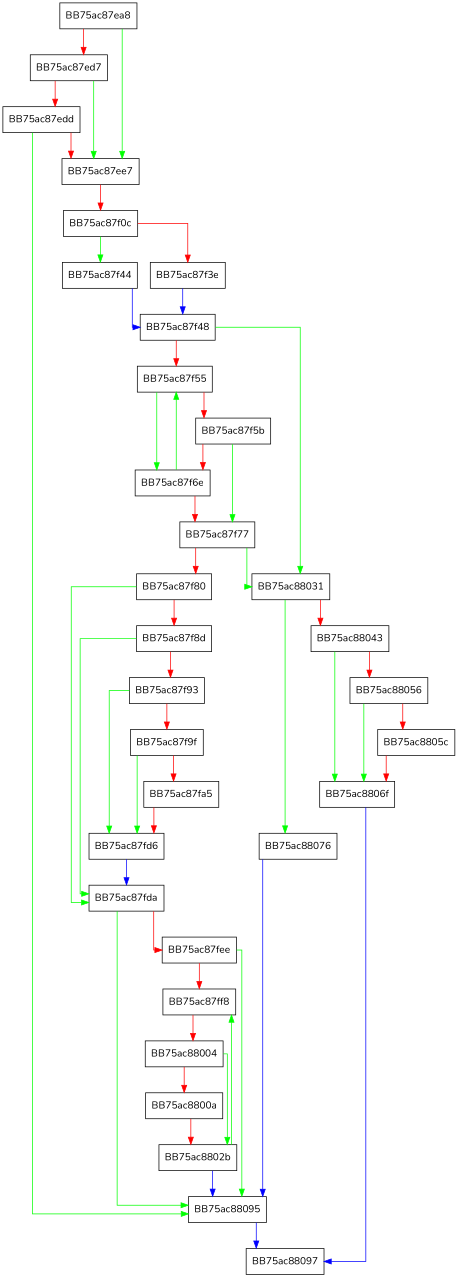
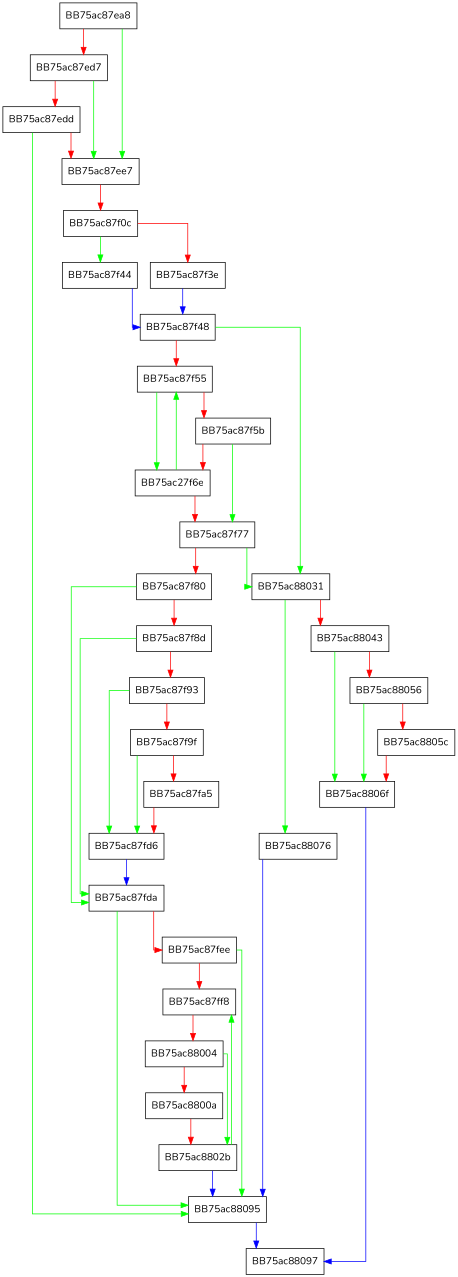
  digraph {
    fontname=Nunito
    splines=ortho
    node [fontname=Nunito shape=box]
    edge [color=red fontname=Nunito]
    BB75ac87ea8
    BB75ac87ee7
    BB75ac87ed7
    BB75ac87f0c
    BB75ac87edd
    BB75ac88095
    BB75ac88097
    BB75ac87f44
    BB75ac87f3e
    BB75ac87f48
    BB75ac88031
    BB75ac87f55
    BB75ac88076
    BB75ac88043
-   BB75ac87f6e
+   BB75ac87f6e [label=BB75ac27f6e]
    BB75ac87f5b
    BB75ac8806f
    BB75ac88056
    BB75ac87f77
    BB75ac87f80
    BB75ac87fda
    BB75ac87f8d
    BB75ac87fee
    BB75ac87f93
    BB75ac87ff8
    BB75ac87fd6
    BB75ac87f9f
    BB75ac87fa5
    BB75ac88004
    BB75ac8802b
    BB75ac8800a
    BB75ac8805c
    BB75ac87ea8 -> BB75ac87ee7 [color=green]
    BB75ac87ea8 -> BB75ac87ed7
    BB75ac87ee7 -> BB75ac87f0c
    BB75ac87ed7 -> BB75ac87ee7 [color=green]
    BB75ac87ed7 -> BB75ac87edd
    BB75ac87f0c -> BB75ac87f44 [color=green]
    BB75ac87f0c -> BB75ac87f3e
    BB75ac87edd -> BB75ac87ee7
    BB75ac87edd -> BB75ac88095 [color=green]
    BB75ac88095 -> BB75ac88097 [color=blue]
    BB75ac87f44 -> BB75ac87f48 [color=blue]
    BB75ac87f3e -> BB75ac87f48 [color=blue]
    BB75ac87f48 -> BB75ac88031 [color=green]
    BB75ac87f48 -> BB75ac87f55
    BB75ac88031 -> BB75ac88076 [color=green]
    BB75ac88031 -> BB75ac88043
    BB75ac87f55 -> BB75ac87f6e [color=green]
    BB75ac87f55 -> BB75ac87f5b
    BB75ac88076 -> BB75ac88095 [color=blue]
    BB75ac88043 -> BB75ac8806f [color=green]
    BB75ac88043 -> BB75ac88056
    BB75ac87f6e -> BB75ac87f55 [color=green]
    BB75ac87f6e -> BB75ac87f77
    BB75ac87f5b -> BB75ac87f6e
    BB75ac87f5b -> BB75ac87f77 [color=green]
    BB75ac8806f -> BB75ac88097 [color=blue]
    BB75ac88056 -> BB75ac8806f [color=green]
    BB75ac88056 -> BB75ac8805c
    BB75ac87f77 -> BB75ac88031 [color=green]
    BB75ac87f77 -> BB75ac87f80
    BB75ac87f80 -> BB75ac87fda [color=green]
    BB75ac87f80 -> BB75ac87f8d
    BB75ac87fda -> BB75ac88095 [color=green]
    BB75ac87fda -> BB75ac87fee
    BB75ac87f8d -> BB75ac87fda [color=green]
    BB75ac87f8d -> BB75ac87f93
    BB75ac87fee -> BB75ac88095 [color=green]
    BB75ac87fee -> BB75ac87ff8
    BB75ac87f93 -> BB75ac87fd6 [color=green]
    BB75ac87f93 -> BB75ac87f9f
    BB75ac87ff8 -> BB75ac88004
    BB75ac87fd6 -> BB75ac87fda [color=blue]
    BB75ac87f9f -> BB75ac87fd6 [color=green]
    BB75ac87f9f -> BB75ac87fa5
    BB75ac87fa5 -> BB75ac87fd6
    BB75ac88004 -> BB75ac8802b [color=green]
    BB75ac88004 -> BB75ac8800a
    BB75ac8802b -> BB75ac88095 [color=blue]
    BB75ac8802b -> BB75ac87ff8 [color=green]
    BB75ac8800a -> BB75ac8802b
    BB75ac8805c -> BB75ac8806f
  }
